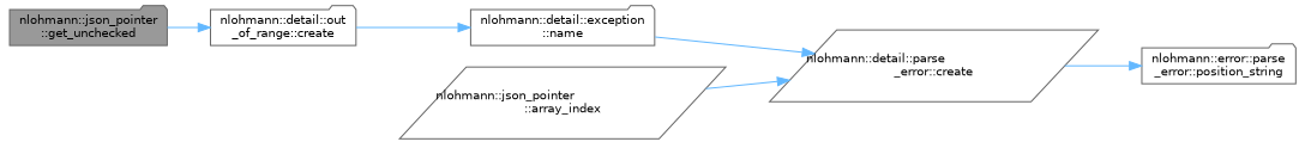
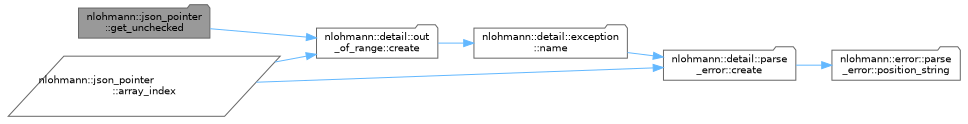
  digraph {
    rankdir=LR
    node [color=grey40 fillcolor=white fontname=Helvetica fontsize=10 shape=folder style=filled]
    edge [color=steelblue1 fontname=Helvetica fontsize=10 labelfontname=Helvetica labelfontsize=10 style=solid]
    n1 [color=gray40 fillcolor=grey60 fontcolor=black height=0.2 label="nlohmann::json_pointer\l::get_unchecked" width=0.4]
    n2 [height=0.2 label="nlohmann::detail::out\l_of_range::create" width=0.4]
    n3 [height=0.2 label="nlohmann::json_pointer\l::array_index" shape=parallelogram width=0.4]
-   n4 [height=0.2 label="nlohmann::detail::parse\l_error::create" shape=parallelogram width=0.4]
+   n4 [height=0.2 label="nlohmann::detail::parse\l_error::create" width=0.4]
    n5 [height=0.2 label="nlohmann::detail::exception\l::name" width=0.4]
    n6 [height=0.2 label="nlohmann::error::parse\l_error::position_string" width=0.4]
    n1 -> n2
    n2 -> n5
+   n3 -> n2
    n3 -> n4
    n4 -> n6
    n5 -> n4
  }
